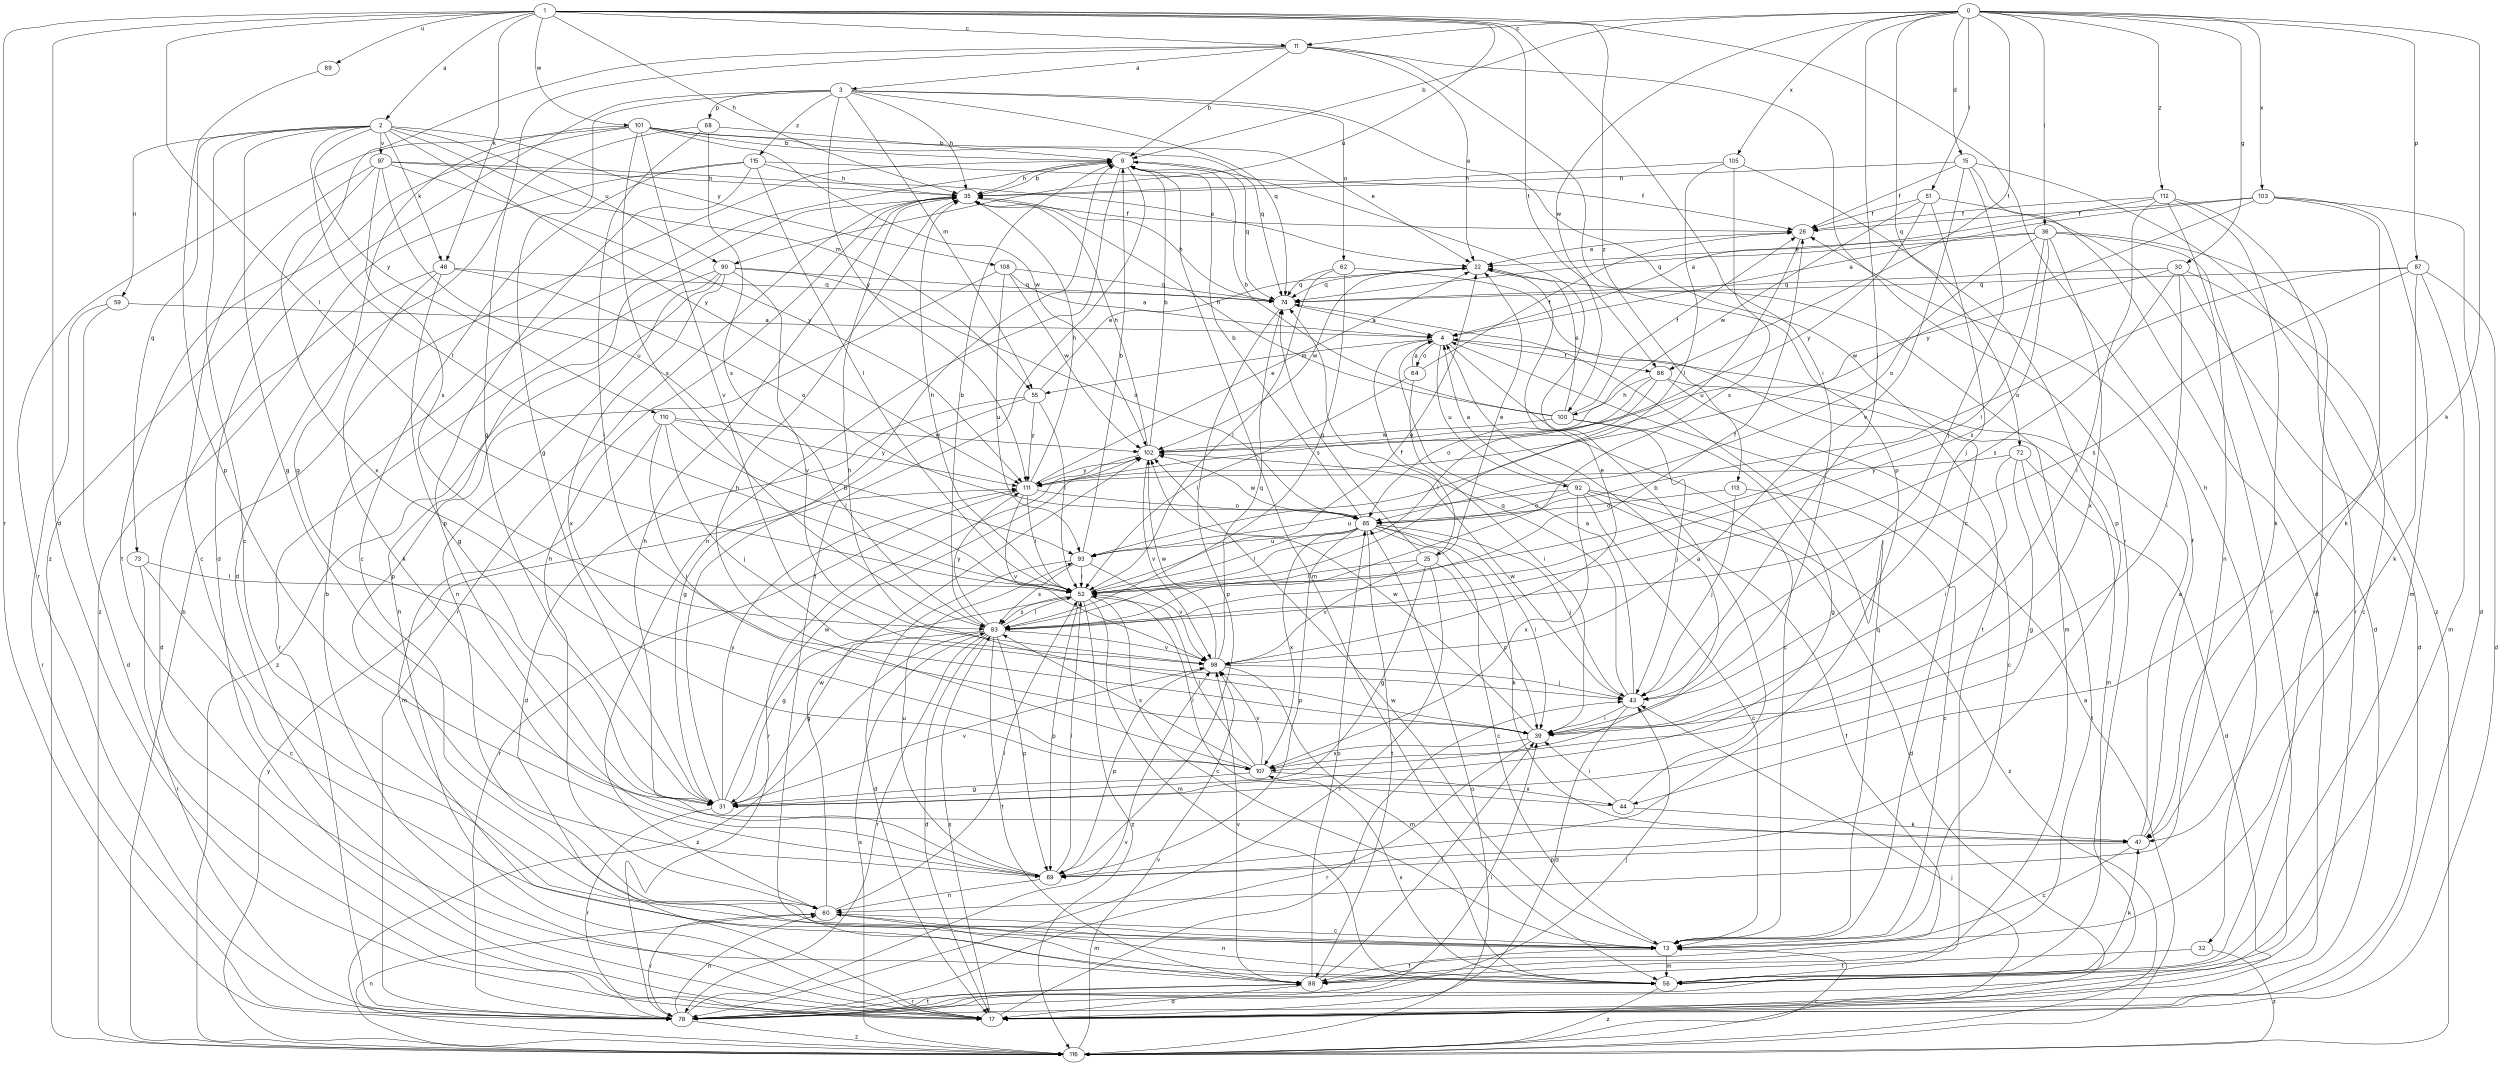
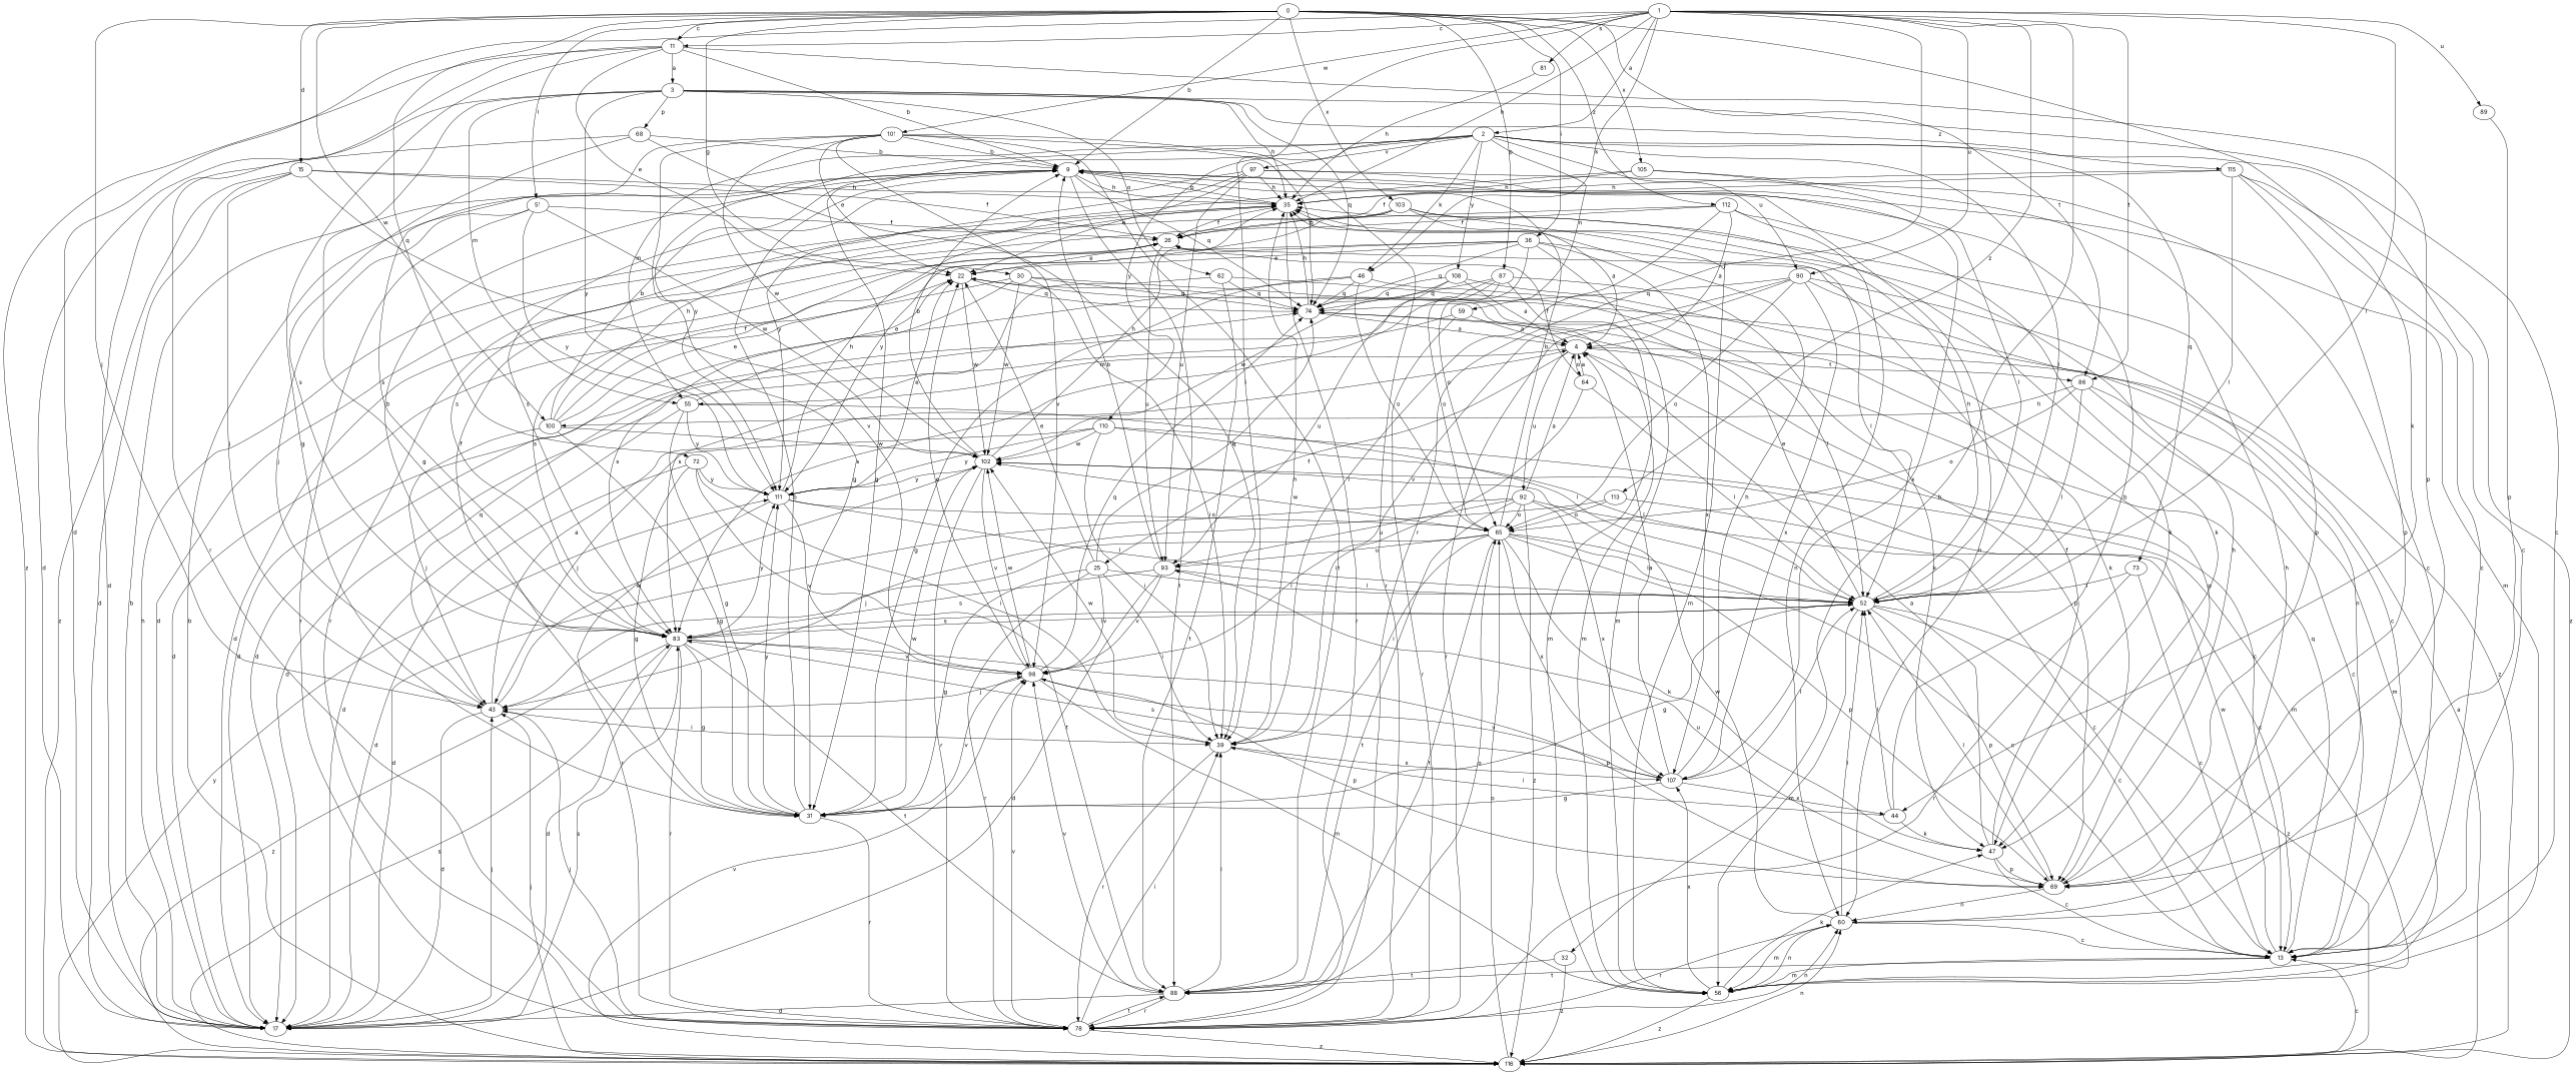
  strict digraph {
    fontname=Inter
    node [fontname=Inter]
    edge [fontname=Inter]
    0
    9
    11
    15
    30
    36
    43
    44
    51
    n10 [label=87]
    72
    86
    100
    103
    105
    112
    35
    74
    56
    60
    88
    78
    31
    3
    22
    69
    116
    17
    26
    98
    39
    13
    102
    83
    52
    65
    107
    4
    47
    111
    1
    2
    32
    46
+   81
    89
    90
    101
    113
    55
    59
    73
    97
    108
    110
    93
    62
    68
    115
    25
    64
    92
    0 -> 9 [label=b]
    0 -> 11 [label=c]
    0 -> 15 [label=d]
    0 -> 30 [label=g]
    0 -> 36 [label=i]
    0 -> 43 [label=j]
    0 -> 44 [label=k]
    0 -> 51 [label=l]
    0 -> n10 [label=p]
    0 -> 72 [label=q]
    0 -> 86 [label=t]
    0 -> 100 [label=w]
    0 -> 103 [label=x]
    0 -> 105 [label=x]
    0 -> 112 [label=z]
    9 -> 35 [label=h]
    9 -> 74 [label=q]
    9 -> 56 [label=m]
    9 -> 60 [label=n]
    9 -> 88 [label=t]
    11 -> 9 [label=b]
    11 -> 78 [label=r]
    11 -> 31 [label=g]
    11 -> 3 [label=a]
    11 -> 22 [label=e]
    11 -> 69 [label=p]
    11 -> 116 [label=z]
    15 -> 43 [label=j]
    15 -> 35 [label=h]
    15 -> 116 [label=z]
    15 -> 17 [label=d]
    15 -> 26 [label=f]
    15 -> 98 [label=v]
    30 -> 74 [label=q]
    30 -> 17 [label=d]
    30 -> 39 [label=i]
    30 -> 13 [label=c]
    30 -> 102 [label=w]
    30 -> 83 [label=s]
    36 -> 74 [label=q]
    36 -> 56 [label=m]
    36 -> 22 [label=e]
    36 -> 17 [label=d]
    36 -> 83 [label=s]
    36 -> 52 [label=l]
    36 -> 65 [label=o]
    36 -> 107 [label=x]
    43 -> 74 [label=q]
    43 -> 17 [label=d]
    43 -> 39 [label=i]
    43 -> 102 [label=w]
    43 -> 4 [label=a]
    44 -> 9 [label=b]
    44 -> 39 [label=i]
    44 -> 52 [label=l]
    44 -> 47 [label=k]
    51 -> 43 [label=j]
    51 -> 78 [label=r]
    51 -> 26 [label=f]
    51 -> 102 [label=w]
    51 -> 111 [label=y]
    n10 -> 74 [label=q]
    n10 -> 56 [label=m]
    n10 -> 17 [label=d]
    n10 -> 83 [label=s]
    n10 -> 65 [label=o]
    n10 -> 47 [label=k]
    72 -> 88 [label=t]
    72 -> 31 [label=g]
    72 -> 17 [label=d]
    72 -> 39 [label=i]
    72 -> 111 [label=y]
    86 -> 100 [label=h]
    86 -> 56 [label=m]
    86 -> 13 [label=c]
    86 -> 52 [label=l]
    86 -> 65 [label=o]
    100 -> 9 [label=b]
    100 -> 43 [label=j]
    100 -> 35 [label=h]
    100 -> 31 [label=g]
    100 -> 22 [label=e]
    100 -> 26 [label=f]
    100 -> 102 [label=w]
    103 -> 56 [label=m]
    103 -> 17 [label=d]
    103 -> 26 [label=f]
    103 -> 4 [label=a]
    103 -> 47 [label=k]
    103 -> 111 [label=y]
    105 -> 35 [label=h]
    105 -> 69 [label=p]
    105 -> 83 [label=s]
    105 -> 52 [label=l]
    112 -> 60 [label=n]
    112 -> 78 [label=r]
    112 -> 26 [label=f]
    112 -> 39 [label=i]
    112 -> 4 [label=a]
    112 -> 47 [label=k]
    35 -> 9 [label=b]
    35 -> 78 [label=r]
    35 -> 26 [label=f]
    74 -> 35 [label=h]
    74 -> 69 [label=p]
    74 -> 4 [label=a]
    56 -> 60 [label=n]
    56 -> 116 [label=z]
    56 -> 107 [label=x]
    56 -> 47 [label=k]
    60 -> 35 [label=h]
    60 -> 56 [label=m]
    60 -> 78 [label=r]
    60 -> 13 [label=c]
    60 -> 102 [label=w]
    60 -> 52 [label=l]
    88 -> 78 [label=r]
    88 -> 17 [label=d]
    88 -> 98 [label=v]
    88 -> 39 [label=i]
    88 -> 65 [label=o]
    78 -> 43 [label=j]
    78 -> 60 [label=n]
    78 -> 88 [label=t]
    78 -> 116 [label=z]
    78 -> 98 [label=v]
    78 -> 39 [label=i]
    31 -> 9 [label=b]
    31 -> 78 [label=r]
    31 -> 98 [label=v]
    31 -> 102 [label=w]
    31 -> 111 [label=y]
    3 -> 35 [label=h]
    3 -> 74 [label=q]
    3 -> 31 [label=g]
    3 -> 17 [label=d]
    3 -> 13 [label=c]
    3 -> 111 [label=y]
    3 -> 55 [label=m]
    3 -> 62 [label=o]
    3 -> 68 [label=p]
    3 -> 115 [label=z]
    22 -> 74 [label=q]
    22 -> 56 [label=m]
    22 -> 102 [label=w]
    69 -> 35 [label=h]
    69 -> 60 [label=n]
    69 -> 52 [label=l]
    69 -> 93 [label=u]
    116 -> 9 [label=b]
    116 -> 43 [label=j]
    116 -> 60 [label=n]
    116 -> 98 [label=v]
    116 -> 13 [label=c]
    116 -> 83 [label=s]
    116 -> 65 [label=o]
    116 -> 4 [label=a]
    116 -> 111 [label=y]
    17 -> 9 [label=b]
    17 -> 43 [label=j]
    17 -> 35 [label=h]
    17 -> 83 [label=s]
    26 -> 22 [label=e]
    26 -> 93 [label=u]
    98 -> 43 [label=j]
    98 -> 74 [label=q]
    98 -> 56 [label=m]
    98 -> 22 [label=e]
    98 -> 69 [label=p]
    98 -> 102 [label=w]
    39 -> 35 [label=h]
    39 -> 78 [label=r]
    39 -> 102 [label=w]
    39 -> 107 [label=x]
    13 -> 74 [label=q]
    13 -> 56 [label=m]
    13 -> 88 [label=t]
    13 -> 102 [label=w]
    102 -> 9 [label=b]
    102 -> 35 [label=h]
    102 -> 78 [label=r]
    102 -> 98 [label=v]
    102 -> 111 [label=y]
    83 -> 9 [label=b]
    83 -> 88 [label=t]
    83 -> 78 [label=r]
    83 -> 31 [label=g]
    83 -> 69 [label=p]
    83 -> 116 [label=z]
    83 -> 17 [label=d]
    83 -> 26 [label=f]
    83 -> 98 [label=v]
    83 -> 52 [label=l]
    83 -> 111 [label=y]
    52 -> 35 [label=h]
    52 -> 56 [label=m]
    52 -> 31 [label=g]
    52 -> 22 [label=e]
    52 -> 69 [label=p]
    52 -> 116 [label=z]
    52 -> 13 [label=c]
    52 -> 83 [label=s]
    65 -> 9 [label=b]
    65 -> 43 [label=j]
    65 -> 88 [label=t]
    65 -> 69 [label=p]
    65 -> 39 [label=i]
    65 -> 13 [label=c]
    65 -> 102 [label=w]
    65 -> 52 [label=l]
    65 -> 107 [label=x]
    65 -> 47 [label=k]
    65 -> 93 [label=u]
    107 -> 44 [label=x]
    107 -> 35 [label=h]
    107 -> 31 [label=g]
    107 -> 98 [label=v]
    107 -> 83 [label=s]
    107 -> 52 [label=l]
    107 -> 4 [label=a]
    4 -> 86 [label=t]
    4 -> 13 [label=c]
    4 -> 55 [label=m]
    4 -> 25 [label=f]
    4 -> 64 [label=o]
    4 -> 92 [label=u]
    47 -> 69 [label=p]
    47 -> 26 [label=f]
    47 -> 13 [label=c]
    47 -> 4 [label=a]
    111 -> 35 [label=h]
    111 -> 78 [label=r]
    111 -> 22 [label=e]
    111 -> 98 [label=v]
    111 -> 52 [label=l]
    111 -> 65 [label=o]
    1 -> 11 [label=c]
    1 -> 86 [label=t]
    1 -> 35 [label=h]
    1 -> 78 [label=r]
    1 -> 17 [label=d]
    1 -> 39 [label=i]
    1 -> 52 [label=l]
    1 -> 2 [label=a]
    1 -> 32 [label=h]
    1 -> 46 [label=k]
+   1 -> 81 [label=s]
    1 -> 89 [label=u]
    1 -> 90 [label=u]
    1 -> 101 [label=w]
    1 -> 113 [label=z]
    2 -> 31 [label=g]
    2 -> 13 [label=c]
    2 -> 52 [label=l]
    2 -> 111 [label=y]
    2 -> 46 [label=k]
    2 -> 90 [label=u]
    2 -> 55 [label=m]
    2 -> 59 [label=n]
    2 -> 73 [label=q]
    2 -> 97 [label=v]
    2 -> 108 [label=y]
    2 -> 110 [label=y]
    32 -> 88 [label=t]
    32 -> 116 [label=z]
    46 -> 74 [label=q]
    46 -> 31 [label=g]
    46 -> 17 [label=d]
    46 -> 65 [label=o]
    46 -> 47 [label=k]
+   81 -> 35 [label=h]
    89 -> 69 [label=p]
    90 -> 74 [label=q]
    90 -> 60 [label=n]
    90 -> 78 [label=r]
    90 -> 116 [label=z]
    90 -> 98 [label=v]
    90 -> 65 [label=o]
    90 -> 107 [label=x]
    101 -> 9 [label=b]
    101 -> 74 [label=q]
    101 -> 88 [label=t]
    101 -> 78 [label=r]
    101 -> 31 [label=g]
    101 -> 22 [label=e]
    101 -> 98 [label=v]
    101 -> 102 [label=w]
    101 -> 83 [label=s]
    113 -> 43 [label=j]
    113 -> 13 [label=c]
    113 -> 65 [label=o]
    55 -> 31 [label=g]
    55 -> 22 [label=e]
    55 -> 17 [label=d]
    55 -> 52 [label=l]
    55 -> 111 [label=y]
    59 -> 78 [label=r]
    59 -> 17 [label=d]
    59 -> 4 [label=a]
    73 -> 78 [label=r]
    73 -> 13 [label=c]
    73 -> 52 [label=l]
    97 -> 35 [label=h]
    97 -> 22 [label=e]
    97 -> 13 [label=c]
    97 -> 83 [label=s]
    97 -> 107 [label=x]
    97 -> 111 [label=y]
    97 -> 93 [label=u]
    108 -> 74 [label=q]
    108 -> 69 [label=p]
    108 -> 102 [label=w]
    108 -> 4 [label=a]
    108 -> 93 [label=u]
    110 -> 43 [label=j]
    110 -> 56 [label=m]
    110 -> 39 [label=i]
    110 -> 102 [label=w]
    110 -> 52 [label=l]
    110 -> 111 [label=y]
    93 -> 9 [label=b]
    93 -> 17 [label=d]
    93 -> 98 [label=v]
    93 -> 83 [label=s]
    93 -> 52 [label=l]
    62 -> 74 [label=q]
    62 -> 88 [label=t]
    62 -> 83 [label=s]
    62 -> 52 [label=l]
    68 -> 9 [label=b]
    68 -> 17 [label=d]
    68 -> 39 [label=i]
    68 -> 83 [label=s]
    115 -> 35 [label=h]
    115 -> 69 [label=p]
    115 -> 116 [label=z]
    115 -> 26 [label=f]
    115 -> 13 [label=c]
    115 -> 52 [label=l]
    25 -> 74 [label=q]
    25 -> 78 [label=r]
    25 -> 31 [label=g]
    25 -> 22 [label=e]
    25 -> 98 [label=v]
-   25 -> 39 [label=c]
+   25 -> 39 [label=i]
    25 -> 52 [label=l]
    64 -> 26 [label=f]
    64 -> 39 [label=i]
    64 -> 52 [label=l]
    64 -> 4 [label=a]
    92 -> 88 [label=t]
    92 -> 116 [label=z]
    92 -> 17 [label=d]
    92 -> 13 [label=c]
    92 -> 65 [label=o]
    92 -> 107 [label=x]
    92 -> 4 [label=a]
    92 -> 93 [label=u]
  }
